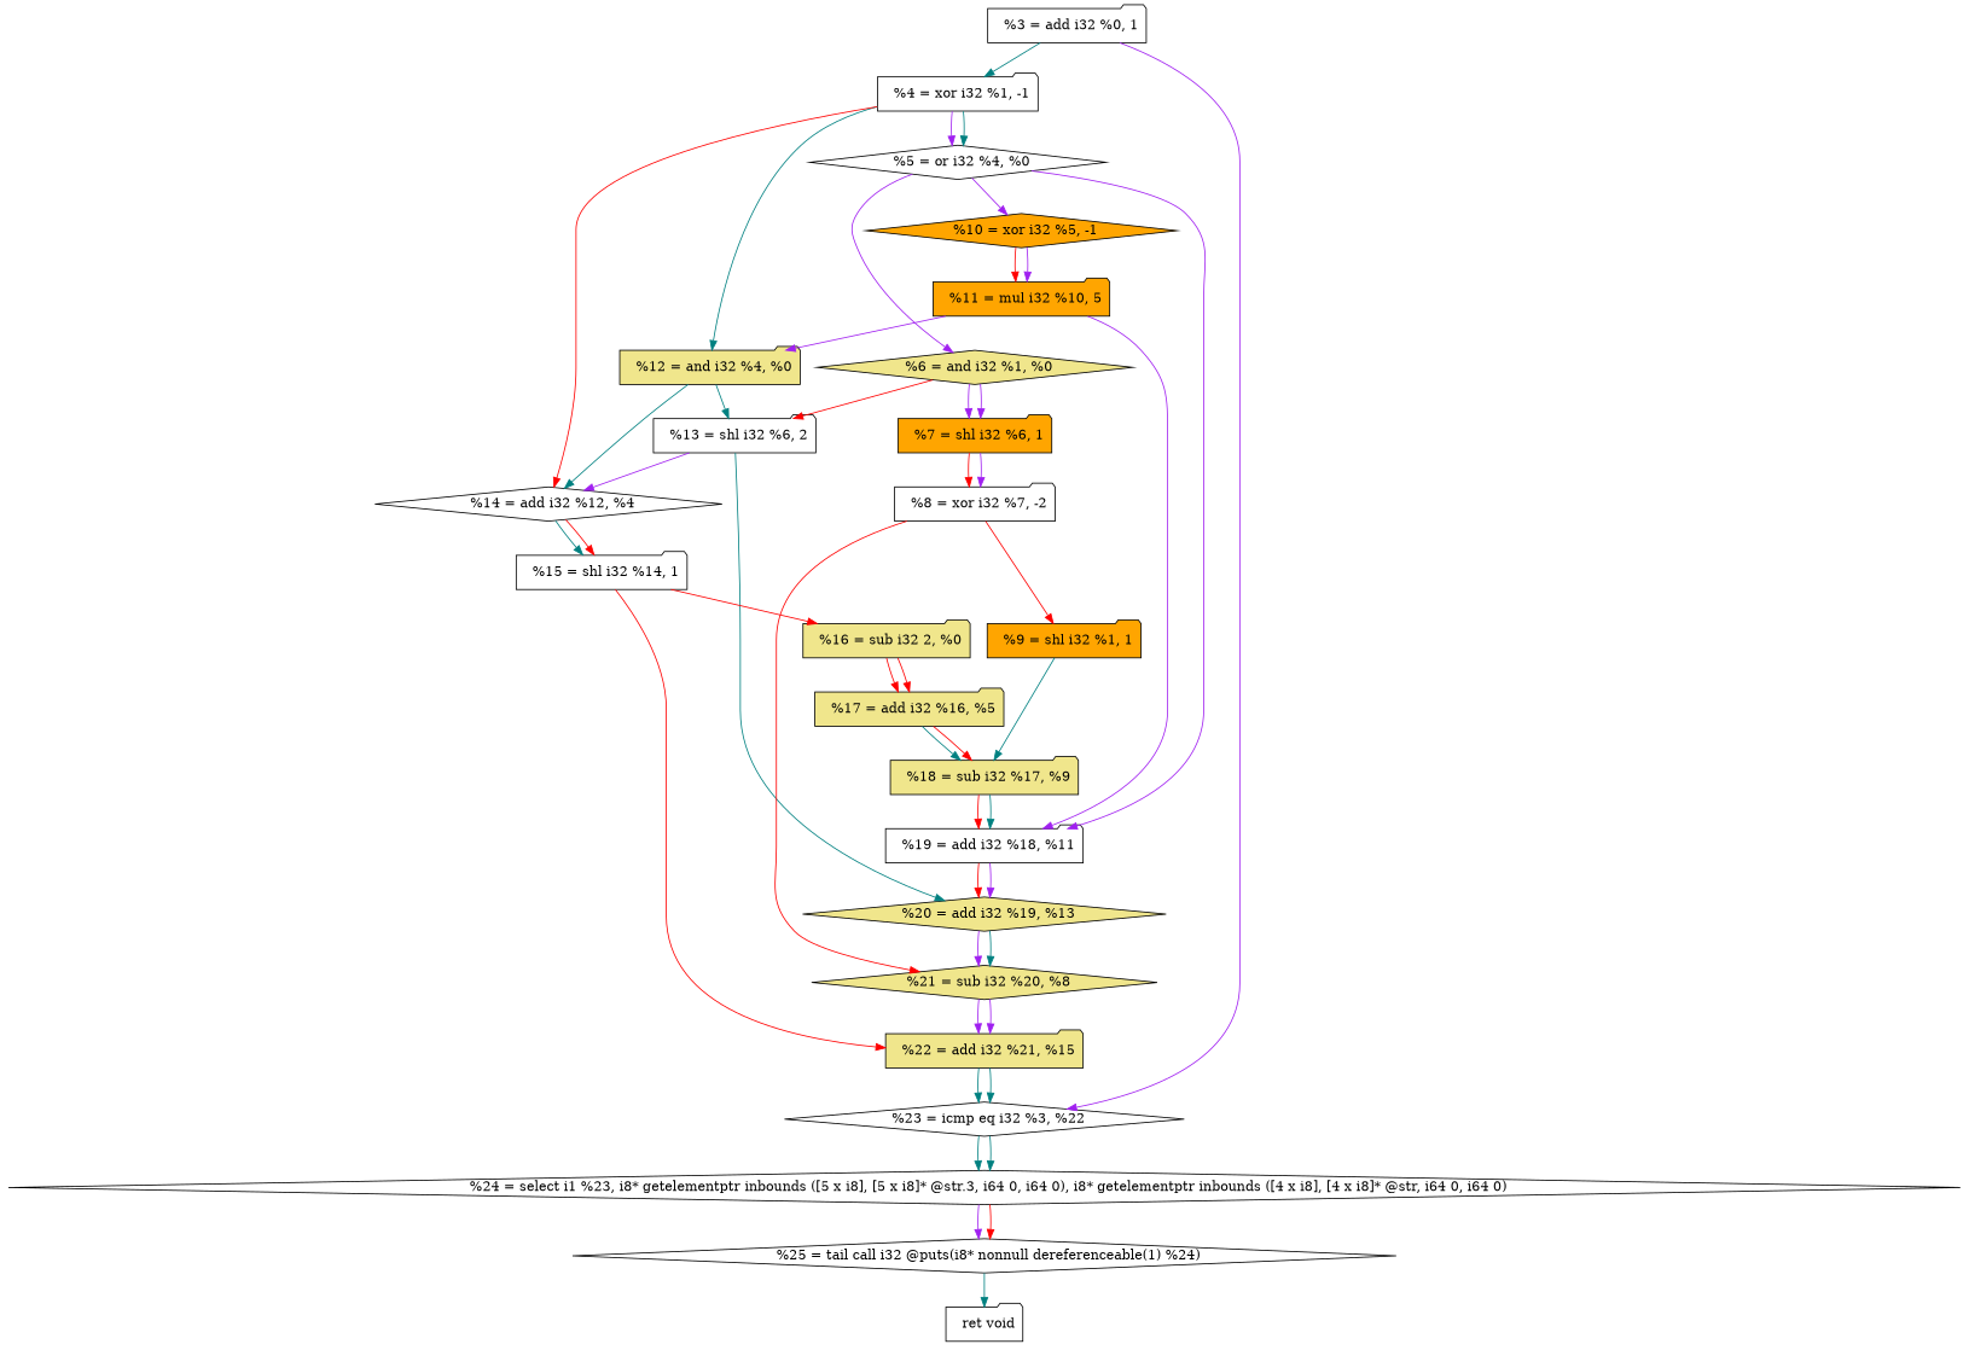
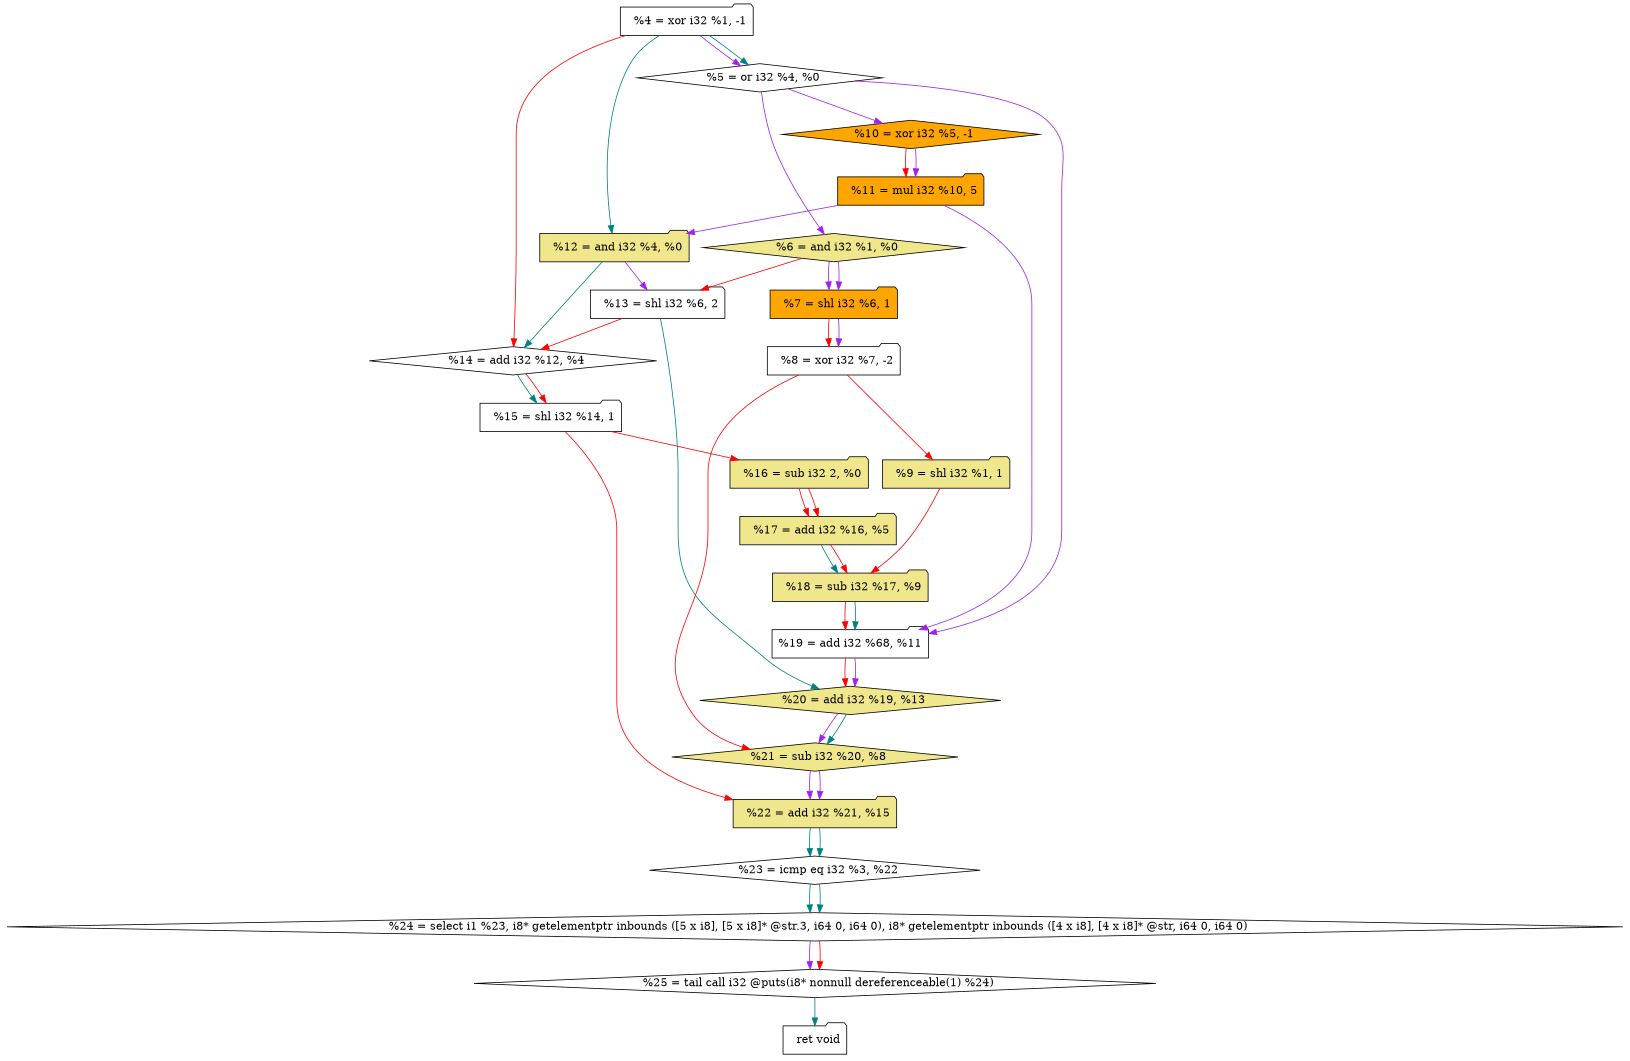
  digraph {
    node [fillcolor=white shape=folder style=filled]
    edge [color=purple]
-   n1 [label="  %3 = add i32 %0, 1"]
    n2 [label="  %4 = xor i32 %1, -1"]
    n3 [label="  %23 = icmp eq i32 %3, %22" shape=diamond]
    n4 [label="  %5 = or i32 %4, %0" shape=diamond]
    n5 [fillcolor=khaki label="  %12 = and i32 %4, %0"]
    n6 [label="  %14 = add i32 %12, %4" shape=diamond]
    n7 [label="  %24 = select i1 %23, i8* getelementptr inbounds ([5 x i8], [5 x i8]* @str.3, i64 0, i64 0), i8* getelementptr inbounds ([4 x i8], [4 x i8]* @str, i64 0, i64 0)" shape=diamond]
    n8 [fillcolor=khaki label="  %6 = and i32 %1, %0" shape=diamond]
    n9 [fillcolor=orange label="  %10 = xor i32 %5, -1" shape=diamond]
-   n10 [label="  %19 = add i32 %18, %11"]
+   n10 [label="%19 = add i32 %68, %11"]
    n11 [label="  %13 = shl i32 %6, 2"]
    n12 [label="  %15 = shl i32 %14, 1"]
    n13 [fillcolor=orange label="  %7 = shl i32 %6, 1"]
    n14 [fillcolor=orange label="  %11 = mul i32 %10, 5"]
    n15 [fillcolor=khaki label="  %17 = add i32 %16, %5"]
    n16 [fillcolor=khaki label="  %18 = sub i32 %17, %9"]
    n17 [label="  %8 = xor i32 %7, -2"]
    n18 [fillcolor=khaki label="  %20 = add i32 %19, %13" shape=diamond]
-   n19 [fillcolor=orange label="  %9 = shl i32 %1, 1"]
+   n19 [fillcolor=khaki label="  %9 = shl i32 %1, 1"]
    n20 [fillcolor=khaki label="  %21 = sub i32 %20, %8" shape=diamond]
    n21 [fillcolor=khaki label="  %22 = add i32 %21, %15"]
    n22 [fillcolor=khaki label="  %16 = sub i32 2, %0"]
    n23 [label="  %25 = tail call i32 @puts(i8* nonnull dereferenceable(1) %24)" shape=diamond]
    n24 [label="  ret void"]
-   n1 -> n2 [color=teal]
-   n1 -> n3
    n2 -> n4
    n2 -> n4 [color=teal]
    n2 -> n5 [color=teal]
    n2 -> n6 [color=red]
    n3 -> n7 [color=teal]
    n3 -> n7 [color=teal]
    n4 -> n8
    n4 -> n9
    n4 -> n10
    n5 -> n6 [color=teal]
-   n5 -> n11 [color=teal]
+   n5 -> n11
    n6 -> n12 [color=teal]
    n6 -> n12 [color=red]
    n7 -> n23
    n7 -> n23 [color=red]
    n8 -> n11 [color=red]
    n8 -> n13
    n8 -> n13
    n9 -> n14 [color=red]
    n9 -> n14
    n10 -> n18 [color=red]
    n10 -> n18
-   n11 -> n6
+   n11 -> n6 [color=red]
    n11 -> n18 [color=teal]
    n12 -> n21 [color=red]
    n12 -> n22 [color=red]
    n13 -> n17 [color=red]
    n13 -> n17
    n14 -> n5
    n14 -> n10
    n15 -> n16 [color=teal]
    n15 -> n16 [color=red]
    n16 -> n10 [color=red]
    n16 -> n10 [color=teal]
    n17 -> n19 [color=red]
    n17 -> n20 [color=red]
    n18 -> n20
    n18 -> n20 [color=teal]
-   n19 -> n16 [color=teal]
+   n19 -> n16 [color=red]
    n20 -> n21
    n20 -> n21
    n21 -> n3 [color=teal]
    n21 -> n3 [color=teal]
    n22 -> n15 [color=red]
    n22 -> n15 [color=red]
    n23 -> n24 [color=teal]
  }
